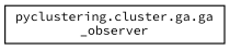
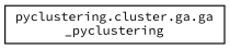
  digraph {
    rankdir=LR
    fontname="Source Code Pro"
-   n1 [color=black fillcolor=white fontname="Source Code Pro" fontsize=10 height=0.2 label="pyclustering.cluster.ga.ga\l_observer" shape=record style=filled width=0.4]
+   n1 [color=black fillcolor=white fontname="Source Code Pro" fontsize=10 height=0.2 label="pyclustering.cluster.ga.ga\l_pyclustering" shape=record style=filled width=0.4]
  }
